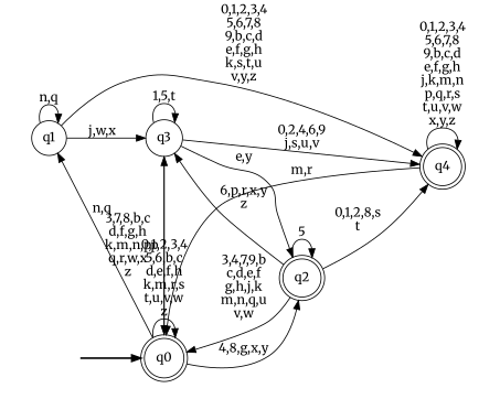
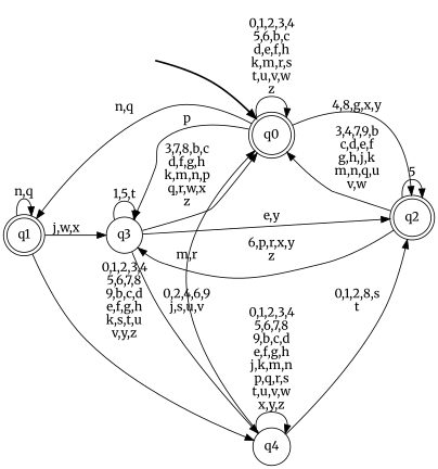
  digraph {
    fontname=Merriweather
    rankdir=LR
    node [fontname=Merriweather shape=doublecircle style="rounded,filled" color=black fillcolor=white]
    edge [fontname=Merriweather]
    __start0 [height=0 shape=none style=invis width=0 color="" fillcolor=""]
    n2 [label=q0]
-   n3 [label=q1 shape=circle]
+   n3 [label=q1]
    n4 [label=q2]
    n5 [label=q3 shape=circle style=filled]
-   n6 [label=q4 style=filled]
+   n6 [label=q4 shape=circle style=filled]
    subgraph cluster_1 {
      nodesep=0.15
      ranksep=0.15
      style=invis
      __start0
      n2
    }
    __start0 -> n2 [penwidth=2]
    n2 -> n2 [label="0,1,2,3,4\n5,6,b,c\nd,e,f,h\nk,m,r,s\nt,u,v,w\nz"]
    n2 -> n3 [label="n,q"]
    n2 -> n4 [label="4,8,g,x,y"]
    n2 -> n5 [label=p]
    n3 -> n3 [label="n,q"]
    n3 -> n5 [label="j,w,x"]
    n3 -> n6 [label="0,1,2,3,4\n5,6,7,8\n9,b,c,d\ne,f,g,h\nk,s,t,u\nv,y,z"]
    n4 -> n2 [label="3,4,7,9,b\nc,d,e,f\ng,h,j,k\nm,n,q,u\nv,w"]
    n4 -> n4 [label=5]
    n4 -> n5 [label="6,p,r,x,y\nz"]
-   n4 -> n6 [label="0,1,2,8,s\nt"]
+   n6 -> n4 [label="0,1,2,8,s\nt"]
    n5 -> n2 [label="3,7,8,b,c\nd,f,g,h\nk,m,n,p\nq,r,w,x\nz"]
    n5 -> n4 [label="e,y"]
    n5 -> n5 [label="1,5,t"]
    n5 -> n6 [label="0,2,4,6,9\nj,s,u,v"]
    n6 -> n2 [label="m,r"]
    n6 -> n6 [label="0,1,2,3,4\n5,6,7,8\n9,b,c,d\ne,f,g,h\nj,k,m,n\np,q,r,s\nt,u,v,w\nx,y,z"]
  }
